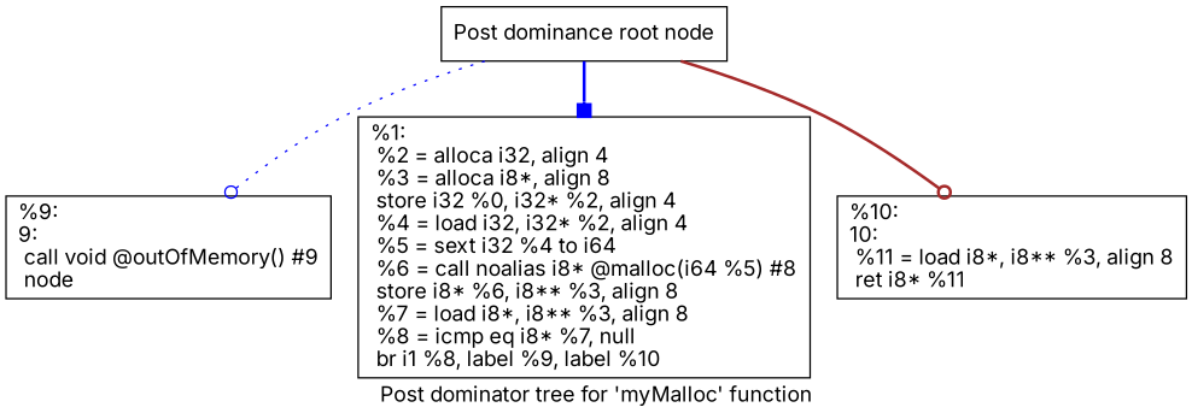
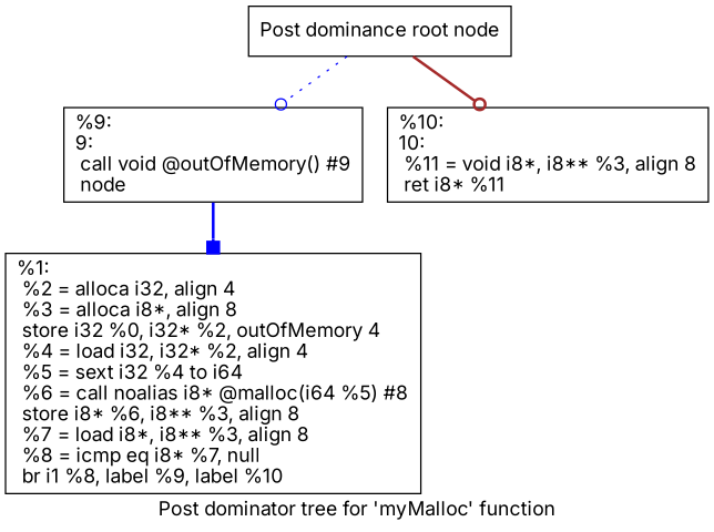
  digraph {
    fontname=Inter
    label="Post dominator tree for 'myMalloc' function"
    node [fontname=Inter shape=record]
    edge [arrowhead=odot color=blue fontname=Inter style=bold]
    n1 [label="{Post dominance root node}"]
    n2 [label="{%9:\l9:                                                \l  call void @outOfMemory() #9\l  node\l}"]
-   n3 [label="{%1:\l  %2 = alloca i32, align 4\l  %3 = alloca i8*, align 8\l  store i32 %0, i32* %2, align 4\l  %4 = load i32, i32* %2, align 4\l  %5 = sext i32 %4 to i64\l  %6 = call noalias i8* @malloc(i64 %5) #8\l  store i8* %6, i8** %3, align 8\l  %7 = load i8*, i8** %3, align 8\l  %8 = icmp eq i8* %7, null\l  br i1 %8, label %9, label %10\l}"]
-   n4 [label="{%10:\l10:                                               \l  %11 = load i8*, i8** %3, align 8\l  ret i8* %11\l}"]
+   n3 [label="{%1:\l  %2 = alloca i32, align 4\l  %3 = alloca i8*, align 8\l  store i32 %0, i32* %2, outOfMemory 4\l  %4 = load i32, i32* %2, align 4\l  %5 = sext i32 %4 to i64\l  %6 = call noalias i8* @malloc(i64 %5) #8\l  store i8* %6, i8** %3, align 8\l  %7 = load i8*, i8** %3, align 8\l  %8 = icmp eq i8* %7, null\l  br i1 %8, label %9, label %10\l}"]
+   n4 [label="{%10:\l10:                                               \l  %11 = void i8*, i8** %3, align 8\l  ret i8* %11\l}"]
    n1 -> n2 [style=dotted]
-   n1 -> n3 [arrowhead=box]
+   n2 -> n3 [arrowhead=box]
    n1 -> n4 [color=brown]
  }
